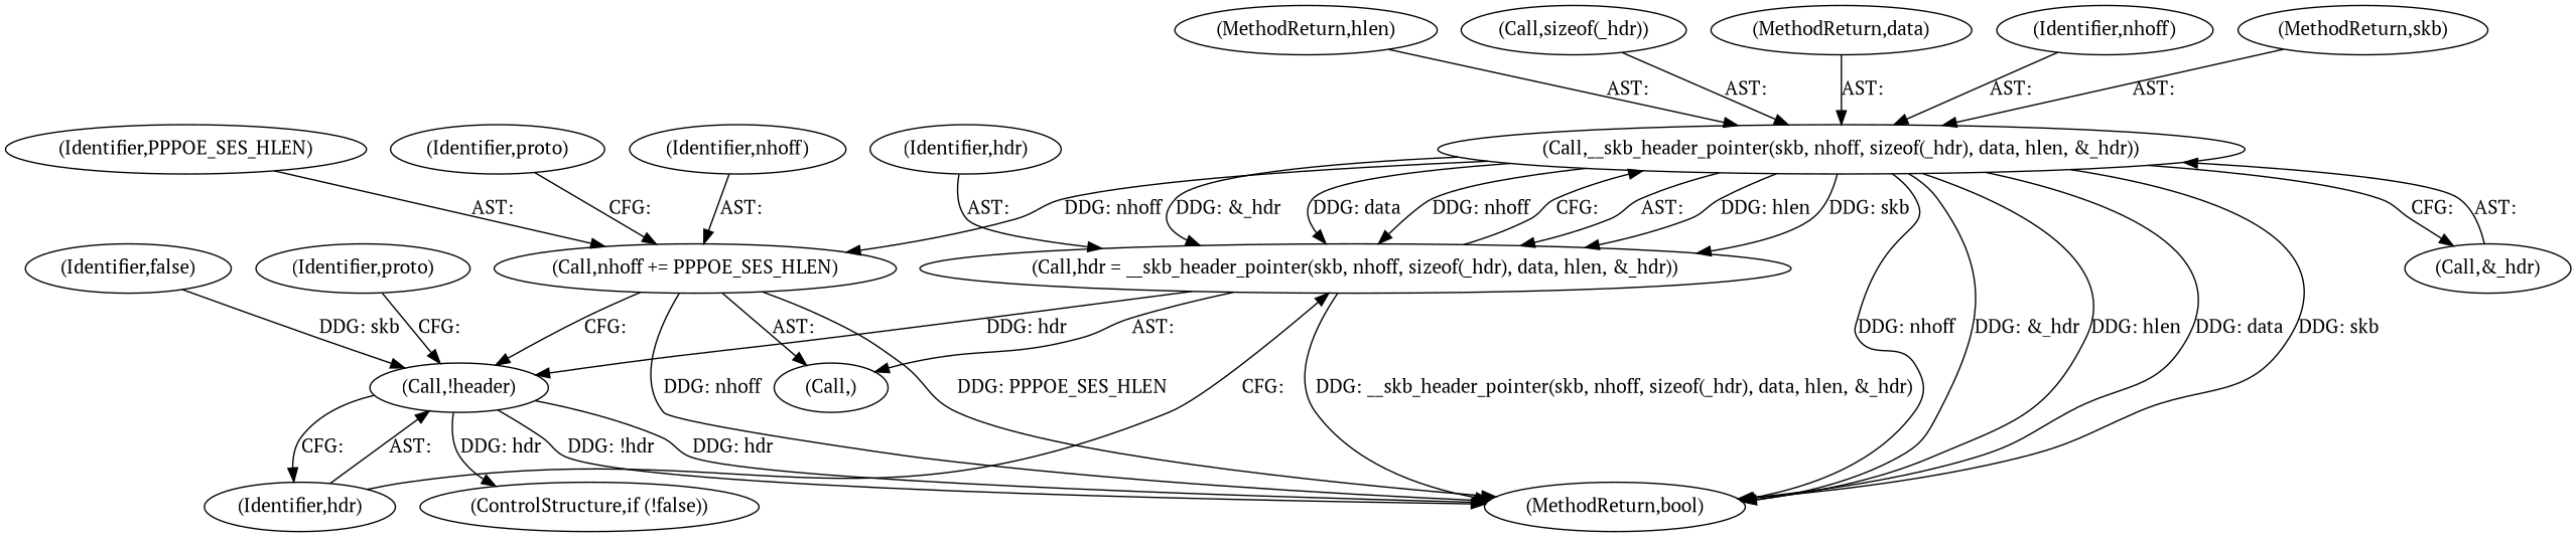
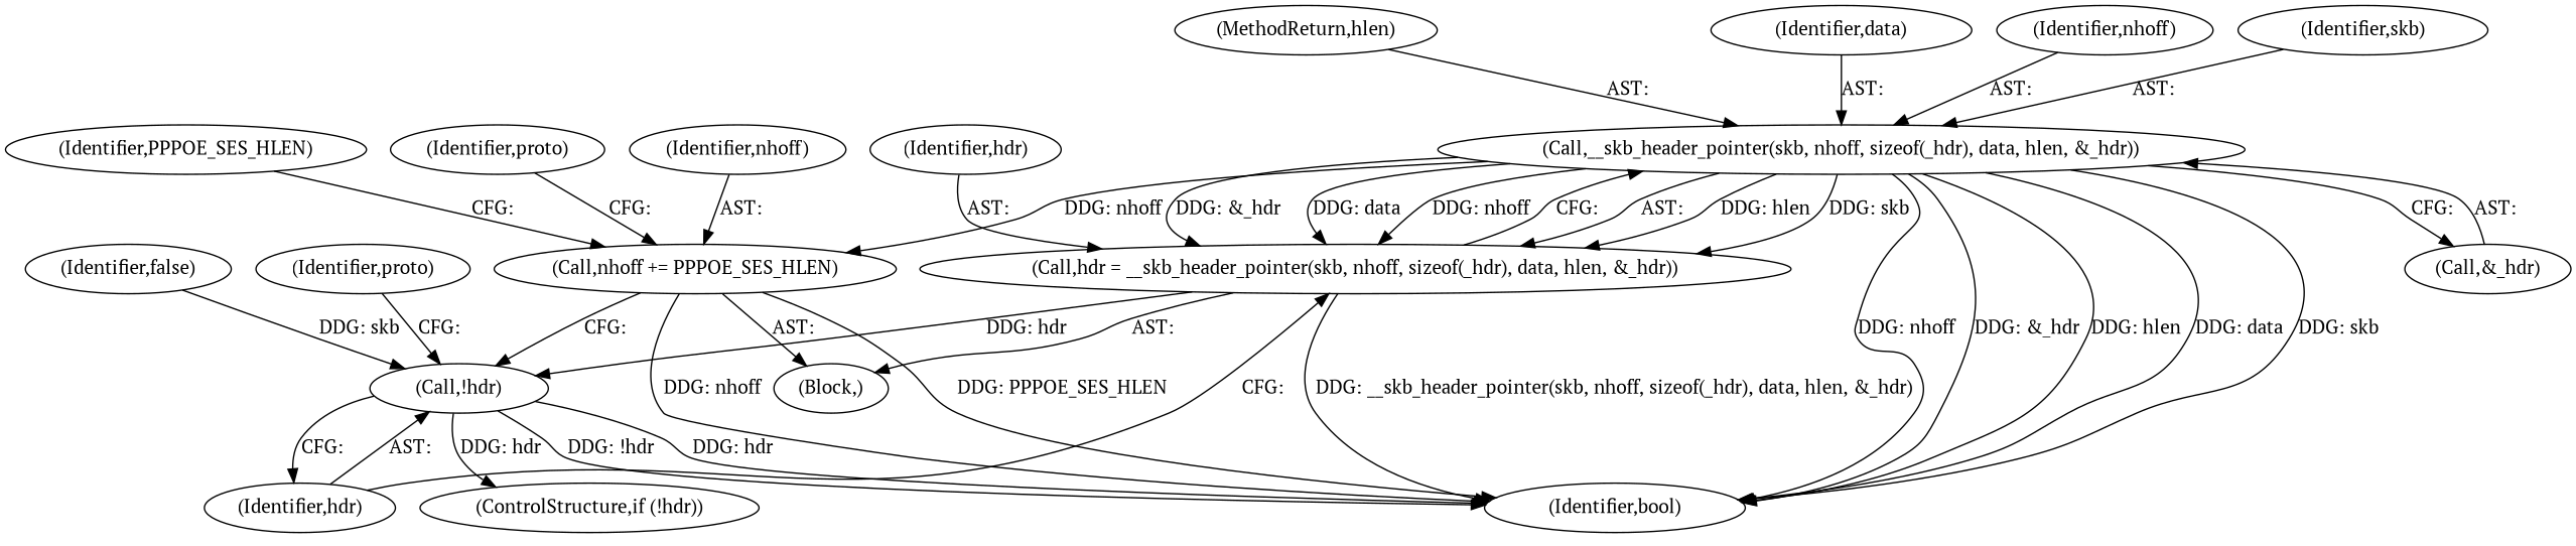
  digraph {
    fontname="PT Serif"
    node [fontname="PT Serif"]
    edge [fontname="PT Serif"]
    n1 [label="(Call,__skb_header_pointer(skb, nhoff, sizeof(_hdr), data, hlen, &_hdr))"]
    n2 [label="(Call,hdr = __skb_header_pointer(skb, nhoff, sizeof(_hdr), data, hlen, &_hdr))"]
    n3 [label="(Call,nhoff += PPPOE_SES_HLEN)"]
-   n4 [label="(MethodReturn,bool)"]
+   n4 [label="(Identifier,bool)"]
    n5 [label="(Call,&_hdr)"]
-   n6 [label="(Call,!header)"]
-   n7 [label="(Call,)"]
+   n6 [label="(Call,!hdr)"]
+   n7 [label="(Block,)"]
    n8 [label="(Identifier,hdr)"]
-   n9 [label="(ControlStructure,if (!false))"]
+   n9 [label="(ControlStructure,if (!hdr))"]
    n10 [label="(Identifier,PPPOE_SES_HLEN)"]
    n11 [label="(Identifier,false)"]
    n12 [label="(MethodReturn,hlen)"]
    n13 [label="(Identifier,proto)"]
-   n14 [label="(Call,sizeof(_hdr))"]
-   n15 [label="(MethodReturn,data)"]
+   n15 [label="(Identifier,data)"]
    n16 [label="(Identifier,nhoff)"]
    n17 [label="(Identifier,nhoff)"]
    n18 [label="(Identifier,proto)"]
    n19 [label="(Identifier,hdr)"]
-   n20 [label="(MethodReturn,skb)"]
+   n20 [label="(Identifier,skb)"]
    n1 -> n2 [label="AST: "]
    n1 -> n2 [label="DDG: hlen"]
    n1 -> n2 [label="DDG: skb"]
    n1 -> n2 [label="DDG: &_hdr"]
    n1 -> n2 [label="DDG: data"]
    n1 -> n2 [label="DDG: nhoff"]
    n1 -> n3 [label="DDG: nhoff"]
    n1 -> n4 [label="DDG: nhoff"]
    n1 -> n4 [label="DDG: &_hdr"]
    n1 -> n4 [label="DDG: hlen"]
    n1 -> n4 [label="DDG: data"]
    n1 -> n4 [label="DDG: skb"]
    n1 -> n5 [label="CFG: "]
    n2 -> n1 [label="CFG: "]
    n2 -> n4 [label="DDG: __skb_header_pointer(skb, nhoff, sizeof(_hdr), data, hlen, &_hdr)"]
    n2 -> n6 [label="DDG: hdr"]
    n2 -> n7 [label="AST: "]
    n3 -> n4 [label="DDG: nhoff"]
    n3 -> n4 [label="DDG: PPPOE_SES_HLEN"]
    n3 -> n6 [label="CFG: "]
    n3 -> n7 [label="AST: "]
    n5 -> n1 [label="AST: "]
    n6 -> n4 [label="DDG: hdr"]
    n6 -> n4 [label="DDG: !hdr"]
    n6 -> n8 [label="CFG: "]
    n6 -> n9 [label="DDG: hdr"]
    n8 -> n2 [label="CFG: "]
    n8 -> n6 [label="AST: "]
-   n10 -> n3 [label="AST: "]
+   n10 -> n3 [label="CFG: "]
    n11 -> n6 [label="DDG: skb"]
    n12 -> n1 [label="AST: "]
    n13 -> n3 [label="CFG: "]
-   n14 -> n1 [label="AST: "]
    n15 -> n1 [label="AST: "]
    n16 -> n3 [label="AST: "]
    n17 -> n1 [label="AST: "]
    n18 -> n6 [label="CFG: "]
    n19 -> n2 [label="AST: "]
    n20 -> n1 [label="AST: "]
  }
